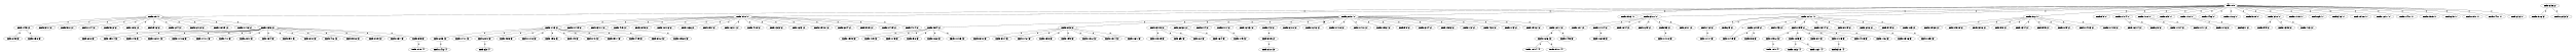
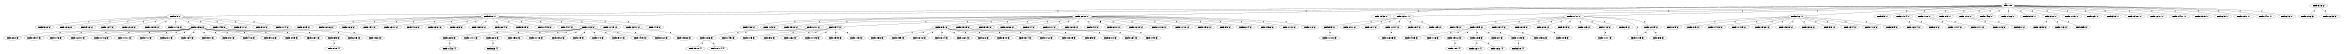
  graph {
    n1 [label="Raiz 10|0"]
    n2 [label="Nodo 0|0 (1)"]
    n3 [label="Nodo 5|10 (1)"]
    n4 [label="Nodo 20|10 (1)"]
    n5 [label="Nodo 15|13 (1)"]
    n6 [label="Nodo 13|-17 (1)"]
    n7 [label="Nodo -17|17 (1)"]
    n8 [label="Nodo 0|12 (1)"]
    n9 [label="Nodo 9|9 (1)"]
    n10 [label="Nodo -1|-14 (1)"]
    n11 [label="Nodo 7|-10 (1)"]
    n12 [label="Nodo -8|5 (1)"]
    n13 [label="Nodo 1|10 (1)"]
    n14 [label="Nodo 14|-6 (1)"]
    n15 [label="Nodo -1|-16 (1)"]
    n16 [label="Nodo 9|-15 (1)"]
    n17 [label="Nodo 3|10 (1)"]
    n18 [label="Nodo 11|15 (1)"]
    n19 [label="Nodo -6|9 (1)"]
    n20 [label="Nodo 3|13 (1)"]
    n21 [label="Nodo 15|-18 (1)"]
    n22 [label="Nodo 12|17 (1)"]
    n23 [label="Nodo -14|17 (1)"]
    n24 [label="Nodo 15|15 (1)"]
    n25 [label="Nodo 2|-5 (1)"]
    n26 [label="Nodo -19|-7 (1)"]
    n27 [label="Nodo 14|11 (1)"]
    n28 [label="Nodo 2|13 (1)"]
    n29 [label="Nodo -13|-6 (2)"]
    n30 [label="Nodo 14|-9 (2)"]
    n31 [label="Nodo -3|11 (2)"]
    n32 [label="Nodo 9|10 (2)"]
    n33 [label="Nodo -11|4 (2)"]
    n34 [label="Nodo 5|-12 (2)"]
    n35 [label="Nodo 18|-6 (2)"]
    n36 [label="Nodo 5|16 (2)"]
    n37 [label="Nodo 12|4 (2)"]
    n38 [label="Nodo 12|-12 (2)"]
    n39 [label="Nodo -18|-19 (2)"]
    n40 [label="Nodo -11|16 (2)"]
    n41 [label="Nodo -1|13 (2)"]
    n42 [label="Nodo -17|19 (2)"]
    n43 [label="Nodo 13|-11 (2)"]
    n44 [label="Nodo 4|19 (2)"]
    n45 [label="Nodo -8|15 (2)"]
    n46 [label="Nodo -10|-16 (2)"]
    n47 [label="Nodo -16|6 (2)"]
    n48 [label="Nodo 15|1 (2)"]
    n49 [label="Nodo 16|-11 (2)"]
    n50 [label="Nodo 4|-18 (2)"]
    n51 [label="Nodo -13|-2 (2)"]
    n52 [label="Nodo 16|-3 (2)"]
    n53 [label="Nodo -15|-10 (2)"]
    n54 [label="Nodo -20|4 (2)"]
    n55 [label="Nodo 9|-19 (2)"]
    n56 [label="Nodo -14|19 (2)"]
    n57 [label="Nodo 4|-14 (2)"]
    n58 [label="Nodo 12|11 (2)"]
    n59 [label="Nodo 15|-4 (2)"]
    n60 [label="Nodo -8|-3 (2)"]
    n61 [label="Nodo 13|-19 (2)"]
    n62 [label="Nodo 3|-15 (2)"]
    n63 [label="Nodo 20|-20 (2)"]
    n64 [label="Nodo 0|-4 (2)"]
    n65 [label="Nodo 0|-11 (2)"]
    n66 [label="Nodo 12|-13 (2)"]
    n67 [label="Nodo -4|2 (2)"]
    n68 [label="Nodo -6|-10 (2)"]
    n69 [label="Nodo -12|12 (2)"]
    n70 [label="Nodo -17|-18 (2)"]
    n71 [label="Nodo -17|10 (2)"]
    n72 [label="Nodo -15|-2 (2)"]
    n73 [label="Nodo 9|8 (2)"]
    n74 [label="Nodo 6|-14 (2)"]
    n75 [label="Nodo -15|-6 (2)"]
+   n76 [label="Nodo 17|10 (2)"]
    n77 [label="Nodo -1|2 (2)"]
    n78 [label="Nodo 4|20 (2)"]
    n79 [label="Nodo 11|3 (2)"]
    n80 [label="Nodo 15|-12 (2)"]
    n81 [label="Nodo 2|-11 (2)"]
    n82 [label="Nodo 10|7 (2)"]
    n83 [label="Nodo 11|-14 (2)"]
    n84 [label="Nodo 18|-4 (2)"]
    n85 [label="Nodo 12|9 (2)"]
    n86 [label="Nodo 9|3 (2)"]
    n87 [label="Nodo 12|-19 (2)"]
    n88 [label="Nodo -4|3 (2)"]
    n89 [label="Nodo -15|-5 (2)"]
    n90 [label="Nodo -13|14 (2)"]
    n91 [label="Nodo -8|-15 (2)"]
    n92 [label="Nodo 6|-16 (2)"]
    n93 [label="Nodo 9|15 (2)"]
    n94 [label="Nodo 10|3 (2)"]
    n95 [label="Nodo 7|12 (2)"]
    n96 [label="Nodo 2|9 (2)"]
    n97 [label="Nodo -17|-9 (3)"]
    n98 [label="Nodo 5|-5 (2)"]
    n99 [label="Nodo 10|5 (2)"]
+   n100 [label="Nodo 0|19 (2)"]
    n101 [label="Nodo -14|-13 (2)"]
    n102 [label="Nodo -17|-19 (2)"]
    n103 [label="Nodo -19|-20 (2)"]
    n104 [label="Nodo -15|-18 (2)"]
    n105 [label="Nodo -3|-16 (2)"]
    n106 [label="Nodo 5|-8 (2)"]
    n107 [label="Nodo 13|-4 (2)"]
+   n108 [label="Nodo 7|-12 (2)"]
    n109 [label="Nodo 2|0 (2)"]
    n110 [label="Nodo 16|-14 (2)"]
    n111 [label="Nodo -17|-1 (2)"]
    n112 [label="Nodo 17|-14 (2)"]
    n113 [label="Nodo 3|1 (2)"]
    n114 [label="Nodo -17|6 (2)"]
    n115 [label="Nodo 7|13 (2)"]
    n116 [label="Nodo -5|5 (2)"]
    n117 [label="Nodo -13|-9 (2)"]
    n118 [label="Nodo -13|7 (3)"]
    n119 [label="Nodo -3|5 (3)"]
    n120 [label="Nodo 20|2 (3)"]
    n121 [label="Nodo -15|14 (3)"]
    n122 [label="Nodo 17|3 (3)"]
    n123 [label="Nodo -12|-17 (3)"]
    n124 [label="Nodo -11|-16 (3)"]
    n125 [label="Nodo 17|-11 (3)"]
    n126 [label="Nodo 7|-1 (3)"]
    n127 [label="Nodo 20|-1 (3)"]
    n128 [label="Nodo 13|4 (3)"]
    n129 [label="Nodo -9|-7 (3)"]
    n130 [label="Nodo 8|10 (3)"]
    n131 [label="Nodo 4|12 (3)"]
    n132 [label="Nodo -9|-12 (3)"]
    n133 [label="Nodo 0|-19 (3)"]
    n134 [label="Nodo 2|15 (3)"]
    n135 [label="Nodo -15|2 (3)"]
    n136 [label="Nodo -20|3 (3)"]
    n137 [label="Nodo 17|11 (3)"]
    n138 [label="Nodo -20|0 (3)"]
    n139 [label="Nodo 15|-8 (3)"]
    n140 [label="Nodo -11|18 (3)"]
    n141 [label="Nodo 19|-2 (3)"]
    n142 [label="Nodo 1|9 (3)"]
    n143 [label="Nodo -7|0 (3)"]
    n144 [label="Nodo -9|17 (3)"]
    n145 [label="Nodo -4|19 (3)"]
    n146 [label="Nodo 8|-12 (3)"]
    n147 [label="Nodo -15|-20 (3)"]
    n148 [label="Nodo -12|-6 (3)"]
    n149 [label="Nodo 14|-5 (3)"]
    n150 [label="Nodo 11|5 (3)"]
    n151 [label="Nodo -9|2 (3)"]
    n152 [label="Nodo -16|2 (3)"]
    n153 [label="Nodo -11|-15 (3)"]
    n154 [label="Nodo 19|19 (3)"]
    n155 [label="Nodo 1|19 (3)"]
    n156 [label="Nodo -3|10 (3)"]
    n157 [label="Nodo -3|14 (3)"]
    n158 [label="Nodo 17|-2 (3)"]
    n159 [label="Nodo -15|8 (3)"]
    n160 [label="Nodo 19|9 (3)"]
    n161 [label="Nodo 18|12 (3)"]
    n162 [label="Nodo 18|14 (3)"]
    n163 [label="Nodo -16|1 (3)"]
    n164 [label="Nodo 2|2 (3)"]
    n165 [label="Nodo -13|-19 (3)"]
    n166 [label="Nodo 6|5 (3)"]
    n167 [label="Nodo 8|-10 (3)"]
    n168 [label="Nodo 16|4 (3)"]
    n169 [label="Nodo 17|9 (3)"]
    n170 [label="Nodo -16|-15 (3)"]
    n171 [label="Nodo -11|-10 (3)"]
    n172 [label="Nodo 5|15 (2)"]
    n173 [label="Nodo 0|-16 (3)"]
    n174 [label="Nodo -12|13 (3)"]
    n175 [label="Nodo 3|-3 (3)"]
    n176 [label="Nodo -19|12 (3)"]
    n177 [label="Nodo 18|-5 (3)"]
    n178 [label="Nodo -8|7 (3)"]
    n179 [label="Nodo -1|-15 (3)"]
    n180 [label="Nodo -4|-15 (3)"]
    n181 [label="Nodo 1|16 (3)"]
    n182 [label="Nodo -15|16 (3)"]
    n183 [label="Nodo -10|5 (3)"]
    n184 [label="Nodo 11|17 (3)"]
    n185 [label="Nodo 8|-15 (4)"]
    n186 [label="Nodo -14|-2 (4)"]
    n187 [label="Nodo 6|3 (4)"]
    n188 [label="Nodo 18|-14 (4)"]
    n189 [label="Nodo -5|-10 (4)"]
    n190 [label="Nodo 18|0 (4)"]
    n191 [label="Nodo 18|-2 (4)"]
    n192 [label="Nodo -16|7 (4)"]
    n193 [label="Nodo 3|19 (4)"]
    n1 -- n2 [label=1]
    n1 -- n3 [label=1]
    n1 -- n4 [label=1]
    n1 -- n5 [label=1]
    n1 -- n6 [label=1]
    n1 -- n7 [label=1]
    n1 -- n8 [label=1]
    n1 -- n9 [label=1]
    n1 -- n10 [label=1]
    n1 -- n11 [label=1]
    n1 -- n12 [label=1]
    n1 -- n13 [label=1]
    n1 -- n14 [label=1]
    n1 -- n15 [label=1]
    n1 -- n16 [label=1]
    n1 -- n17 [label=1]
    n1 -- n18 [label=1]
    n1 -- n19 [label=1]
    n1 -- n20 [label=1]
    n1 -- n21 [label=1]
    n1 -- n22 [label=1]
    n1 -- n23 [label=1]
    n1 -- n24 [label=1]
    n1 -- n25 [label=1]
    n1 -- n26 [label=1]
    n1 -- n27 [label=1]
    n1 -- n28 [label=1]
    n2 -- n29 [label=1]
    n2 -- n30 [label=1]
    n2 -- n31 [label=1]
    n2 -- n32 [label=1]
    n2 -- n33 [label=1]
    n2 -- n34 [label=1]
    n2 -- n35 [label=1]
    n2 -- n36 [label=1]
    n2 -- n37 [label=1]
    n2 -- n38 [label=1]
    n2 -- n39 [label=1]
    n2 -- n40 [label=1]
    n3 -- n41 [label=1]
    n3 -- n42 [label=1]
    n3 -- n43 [label=1]
    n3 -- n44 [label=1]
    n3 -- n45 [label=1]
    n3 -- n46 [label=1]
    n3 -- n47 [label=1]
    n3 -- n48 [label=1]
    n3 -- n49 [label=1]
    n3 -- n50 [label=1]
    n3 -- n51 [label=1]
    n3 -- n52 [label=1]
    n3 -- n53 [label=1]
    n3 -- n54 [label=1]
    n3 -- n55 [label=1]
    n3 -- n56 [label=1]
    n3 -- n57 [label=1]
    n4 -- n58 [label=1]
    n4 -- n59 [label=1]
    n4 -- n60 [label=1]
    n4 -- n61 [label=1]
-   n67 -- n62 [label=1]
+   n4 -- n62 [label=1]
    n4 -- n63 [label=1]
    n4 -- n64 [label=1]
    n4 -- n65 [label=1]
    n4 -- n66 [label=1]
    n4 -- n67 [label=1]
    n4 -- n68 [label=3]
    n4 -- n69 [label=1]
    n4 -- n70 [label=1]
    n4 -- n71 [label=1]
    n4 -- n72 [label=1]
    n4 -- n73 [label=1]
    n4 -- n74 [label=1]
    n4 -- n75 [label=1]
+   n4 -- n76 [label=1]
    n4 -- n77 [label=1]
    n4 -- n78 [label=1]
    n4 -- n79 [label=1]
    n4 -- n80 [label=1]
    n6 -- n81 [label=1]
    n6 -- n82 [label=1]
    n6 -- n83 [label=1]
    n6 -- n84 [label=1]
    n6 -- n85 [label=1]
    n6 -- n86 [label=1]
    n7 -- n87 [label=1]
    n7 -- n88 [label=1]
    n7 -- n89 [label=1]
    n7 -- n90 [label=1]
    n7 -- n91 [label=1]
    n7 -- n92 [label=1]
    n7 -- n93 [label=1]
    n7 -- n94 [label=1]
    n7 -- n95 [label=1]
    n7 -- n96 [label=1]
    n7 -- n97 [label=1]
    n8 -- n98 [label=1]
    n8 -- n99 [label=1]
+   n8 -- n100 [label=1]
    n8 -- n101 [label=1]
    n8 -- n102 [label=1]
    n8 -- n103 [label=1]
    n8 -- n104 [label=1]
    n8 -- n105 [label=1]
    n8 -- n106 [label=1]
    n8 -- n107 [label=1]
+   n8 -- n108 [label=1]
    n10 -- n109 [label=1]
    n10 -- n110 [label=1]
    n11 -- n111 [label=1]
    n11 -- n112 [label=1]
    n13 -- n113 [label=1]
    n13 -- n114 [label=1]
    n17 -- n115 [label=1]
    n17 -- n116 [label=1]
    n17 -- n117 [label=1]
    n29 -- n118 [label=1]
    n29 -- n119 [label=1]
    n29 -- n120 [label=1]
    n29 -- n121 [label=1]
    n29 -- n122 [label=1]
    n29 -- n123 [label=1]
    n29 -- n124 [label=1]
    n29 -- n125 [label=1]
    n29 -- n126 [label=1]
    n29 -- n127 [label=1]
    n29 -- n128 [label=1]
    n29 -- n129 [label=1]
    n29 -- n130 [label=1]
    n29 -- n131 [label=1]
    n29 -- n132 [label=1]
    n29 -- n133 [label=1]
    n30 -- n134 [label=1]
    n30 -- n135 [label=1]
    n41 -- n136 [label=1]
    n41 -- n137 [label=1]
    n41 -- n138 [label=1]
    n41 -- n139 [label=1]
    n41 -- n140 [label=1]
    n41 -- n141 [label=1]
    n41 -- n142 [label=1]
    n41 -- n143 [label=1]
    n41 -- n144 [label=1]
    n41 -- n145 [label=1]
    n41 -- n146 [label=1]
    n43 -- n147 [label=1]
    n58 -- n148 [label=1]
    n58 -- n149 [label=1]
    n59 -- n150 [label=1]
    n59 -- n151 [label=1]
    n59 -- n152 [label=1]
    n59 -- n153 [label=1]
    n59 -- n154 [label=1]
    n59 -- n155 [label=1]
    n60 -- n156 [label=1]
    n60 -- n157 [label=1]
    n60 -- n158 [label=1]
    n60 -- n159 [label=1]
    n60 -- n160 [label=1]
    n60 -- n161 [label=1]
    n60 -- n162 [label=1]
    n60 -- n163 [label=1]
-   n61 -- n164 [label=1]
+   n60 -- n164 [label=1]
    n61 -- n165 [label=1]
    n61 -- n166 [label=1]
    n62 -- n167 [label=1]
    n63 -- n168 [label=1]
    n65 -- n169 [label=1]
    n83 -- n170 [label=1]
    n86 -- n171 [label=1]
    n87 -- n97 [label=1]
    n87 -- n175 [label=1]
    n89 -- n176 [label=1]
    n89 -- n177 [label=1]
    n89 -- n178 [label=1]
    n89 -- n179 [label=1]
    n89 -- n180 [label=1]
    n89 -- n181 [label=1]
    n90 -- n182 [label=1]
    n92 -- n183 [label=1]
    n95 -- n184 [label=1]
    n119 -- n185 [label=1]
    n136 -- n186 [label=1]
    n138 -- n187 [label=1]
    n148 -- n188 [label=1]
    n148 -- n189 [label=1]
    n172 -- n173 [label=1]
    n172 -- n174 [label=1]
    n176 -- n190 [label=1]
    n177 -- n191 [label=1]
    n177 -- n192 [label=1]
    n179 -- n193 [label=1]
  }
